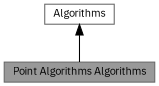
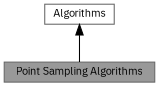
  digraph {
    rankdir=TB
    fontname="IBM Plex Sans"
    node [fontname="IBM Plex Sans" fontsize=10 shape=box style=filled]
    n1 [color=grey40 fillcolor=white height=0.2 label=Algorithms width=0.4]
-   n2 [color=gray40 fillcolor=grey60 fontcolor=black height=0.2 label="Point Algorithms Algorithms" width=0.4]
+   n2 [color=gray40 fillcolor=grey60 fontcolor=black height=0.2 label="Point Sampling Algorithms" width=0.4]
    n1 -> n2 [dir=back fontname="IBM Plex Sans" fontsize=10 labelfontname=Helvetica labelfontsize=10 shape=plaintext style=solid]
  }
